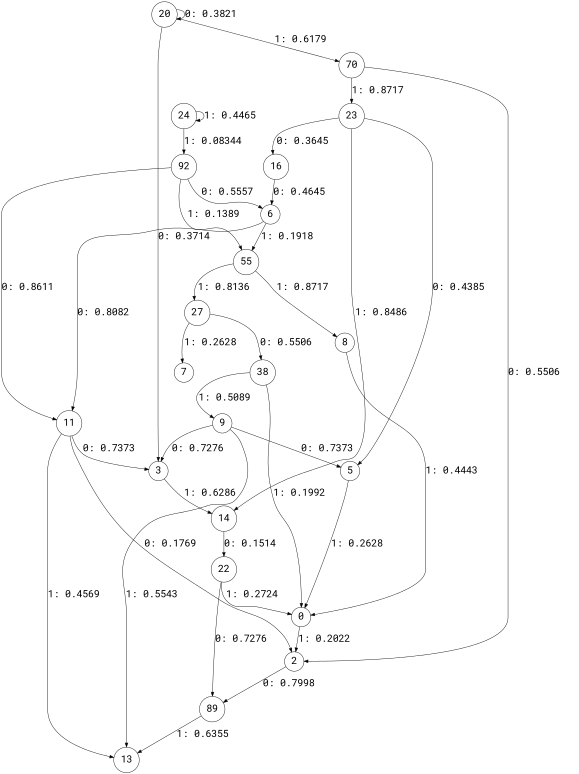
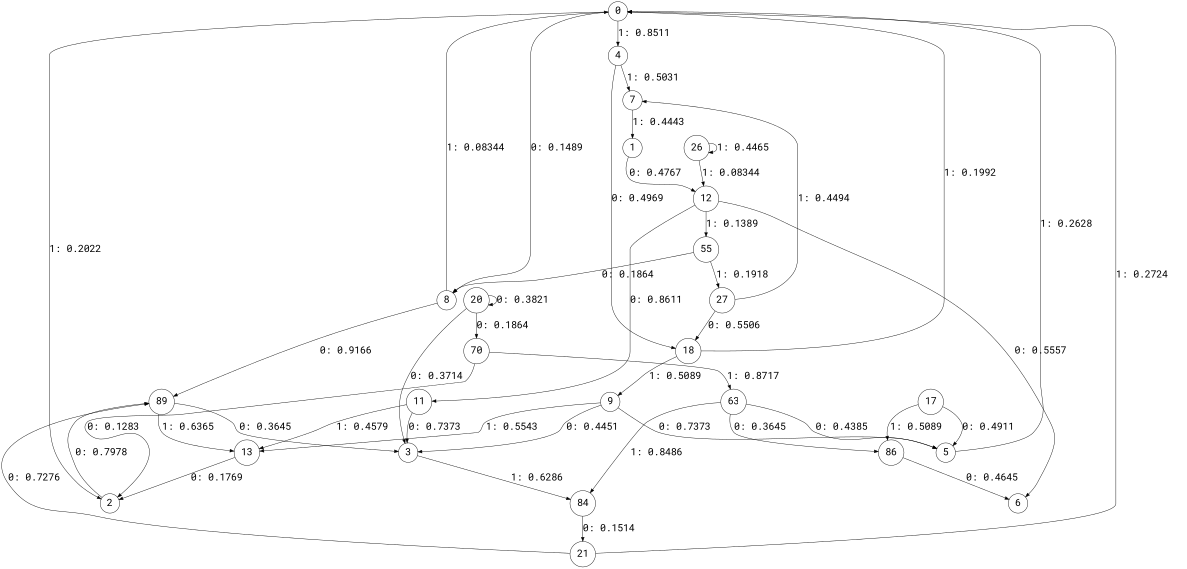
  digraph {
    fontname="Roboto Mono"
    node [fontname="Roboto Mono" fontsize=24 shape=circle]
    edge [fontname="Roboto Mono" fontsize=24]
    0
    8
+   4
    2
    n5 [label=89]
-   18 [label=38]
+   18
    7
    3
    13
    9
-   12 [label=92]
+   1
+   12
    11
    n14 [label=55]
    6
-   24
+   24 [label=26]
    n17 [label=27]
-   14
+   14 [label=84]
    20
    n20 [label=70]
-   21 [label=22]
-   23
+   21
+   23 [label=63]
    5
-   16
+   16 [label=86]
+   17
+   0 -> 8 [label="0: 0.1489   "]
+   0 -> 4 [label="1: 0.8511   "]
    0 -> 2 [label="1: 0.2022   "]
-   8 -> 0 [label="1: 0.4443   "]
-   2 -> n5 [label="0: 0.7998   "]
-   n5 -> 13 [label="1: 0.6355   "]
+   8 -> 0 [label="1: 0.08344  "]
+   8 -> n5 [label="0: 0.9166   "]
+   4 -> 18 [label="0: 0.4969   "]
+   4 -> 7 [label="1: 0.5031   "]
+   2 -> n5 [label="0: 0.7978   "]
+   n5 -> 3 [label="0: 0.3645   "]
+   n5 -> 13 [label="1: 0.6365   "]
    18 -> 0 [label="1: 0.1992   "]
    18 -> 9 [label="1: 0.5089   "]
+   7 -> 1 [label="1: 0.4443   "]
    3 -> 14 [label="1: 0.6286   "]
-   11 -> 2 [label="0: 0.1769   "]
-   9 -> 3 [label="0: 0.7276   "]
+   13 -> 2 [label="0: 0.1769   "]
+   9 -> 3 [label="0: 0.4451   "]
    9 -> 13 [label="1: 0.5543   "]
    9 -> 5 [label="0: 0.7373   "]
+   1 -> 12 [label="0: 0.4767   "]
    12 -> 11 [label="0: 0.8611   "]
    12 -> n14 [label="1: 0.1389   "]
    12 -> 6 [label="0: 0.5557   "]
    11 -> 3 [label="0: 0.7373   "]
-   11 -> 13 [label="1: 0.4569   "]
-   n14 -> 8 [label="1: 0.8717   "]
-   n14 -> n17 [label="1: 0.8136   "]
-   6 -> 11 [label="0: 0.8082   "]
-   6 -> n14 [label="1: 0.1918   "]
+   11 -> 13 [label="1: 0.4579   "]
+   n14 -> 8 [label="0: 0.1864   "]
+   n14 -> n17 [label="1: 0.1918   "]
    24 -> 12 [label="1: 0.08344  "]
    24 -> 24 [label="1: 0.4465   "]
    n17 -> 18 [label="0: 0.5506   "]
-   n17 -> 7 [label="1: 0.2628   "]
+   n17 -> 7 [label="1: 0.4494   "]
    14 -> 21 [label="0: 0.1514   "]
    20 -> 3 [label="0: 0.3714   "]
    20 -> 20 [label="0: 0.3821   "]
-   20 -> n20 [label="1: 0.6179   "]
-   n20 -> 2 [label="0: 0.5506   "]
+   20 -> n20 [label="0: 0.1864   "]
+   n20 -> 2 [label="0: 0.1283   "]
    n20 -> 23 [label="1: 0.8717   "]
    21 -> 0 [label="1: 0.2724   "]
    21 -> n5 [label="0: 0.7276   "]
    23 -> 14 [label="1: 0.8486   "]
    23 -> 5 [label="0: 0.4385   "]
    23 -> 16 [label="0: 0.3645   "]
    5 -> 0 [label="1: 0.2628   "]
    16 -> 6 [label="0: 0.4645   "]
+   17 -> 5 [label="0: 0.4911   "]
+   17 -> 16 [label="1: 0.5089   "]
  }
